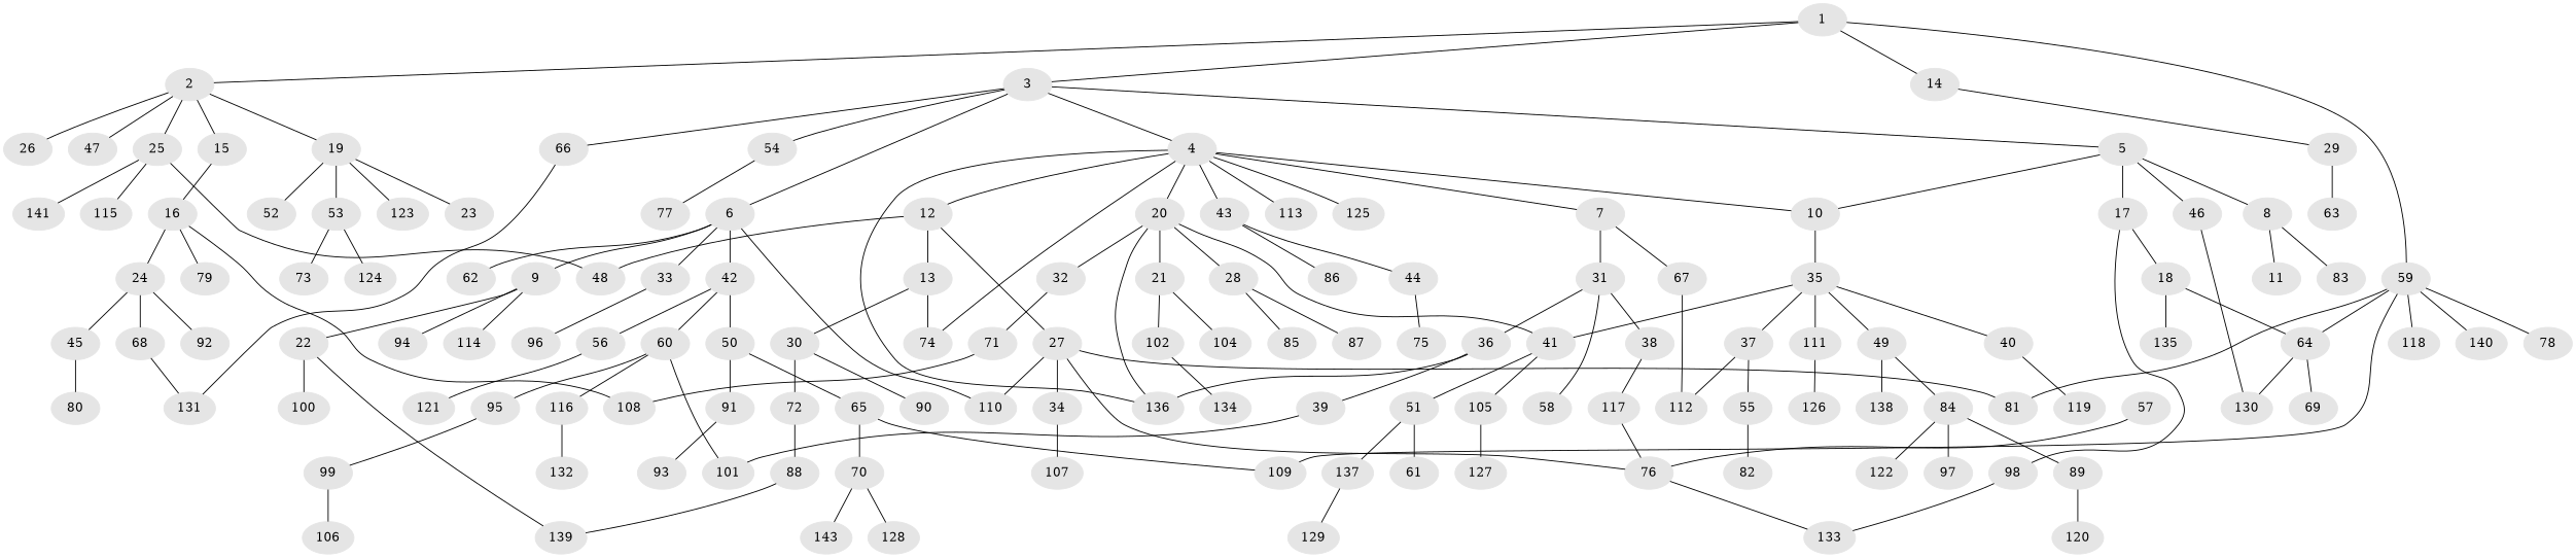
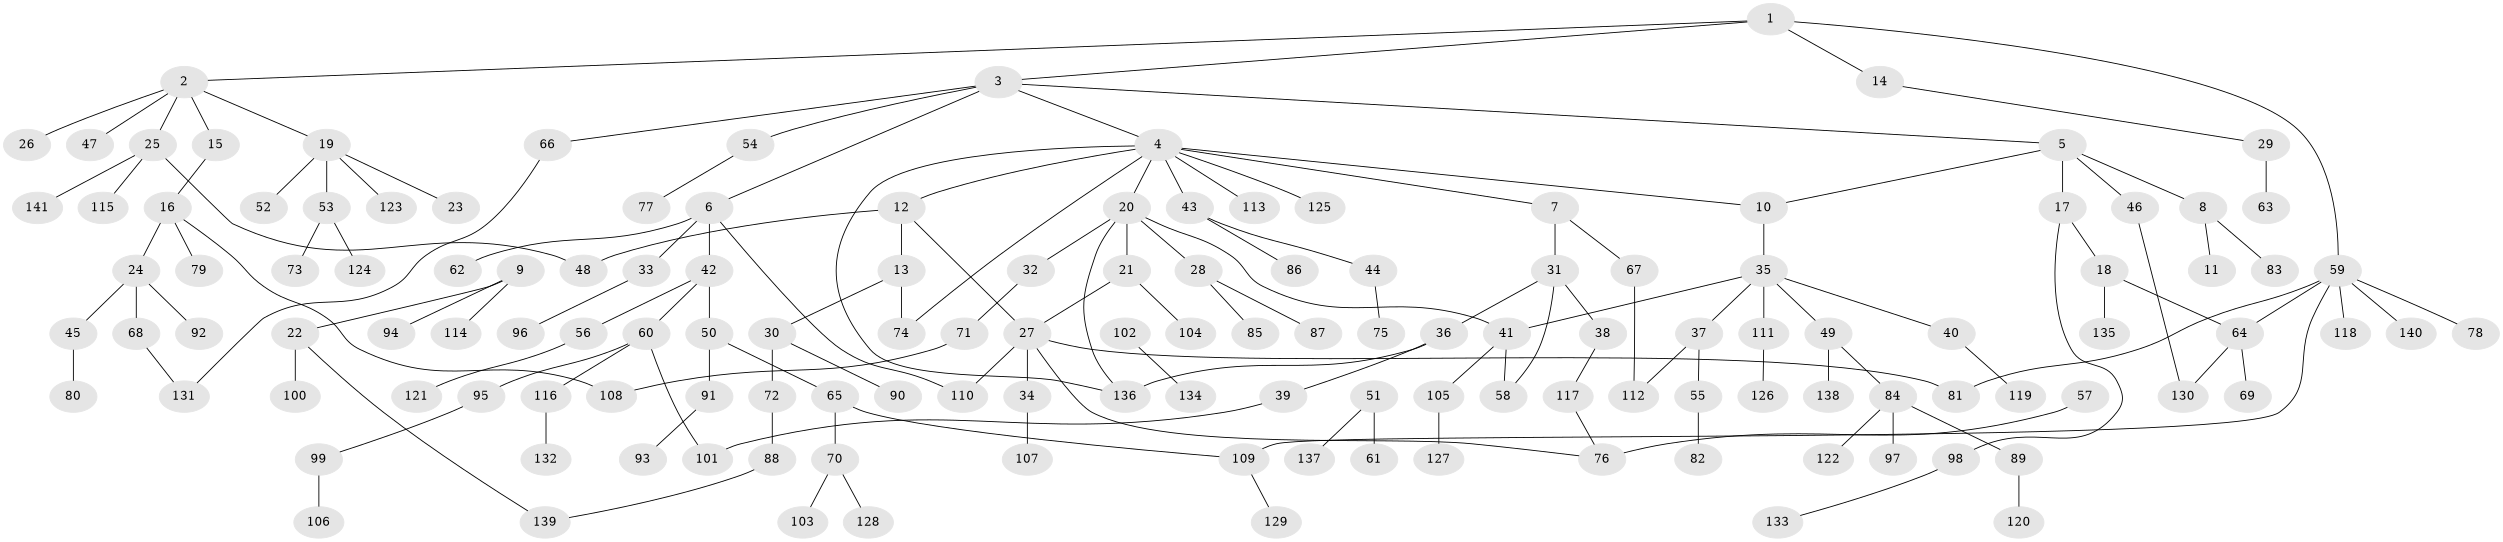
  graph {
    node [color=gray90 style=filled]
    1
    2
    3
    14
    59
    15
    19
    25
    26
    47
    4
    5
    6
    54
    66
    29
    64
    81
    78
    109
    118
    140
    16
    23
    52
    53
    123
    48
    115
    141
    7
    10
    12
    20
    43
    74
    113
    125
    136
    8
    17
    46
    9
    33
    42
    62
    110
    77
    131
    31
    67
    35
    13
    27
    21
    28
    32
    41
    44
    86
    11
    83
    18
    98
    130
    22
    94
    114
    96
    50
    56
    60
    36
    38
    58
    112
    100
    139
    37
    40
    49
    111
    30
    34
    76
    57
    72
    90
    63
    24
    79
    108
    45
    68
    92
    135
    133
    69
    73
    124
    102
    104
    85
    87
    71
    51
    105
    134
    80
    107
    88
    39
    117
    55
    119
    84
    138
    126
    101
    82
    61
    137
    127
    65
    91
    121
    95
    116
    75
    89
    97
    122
    70
    93
    129
    99
    132
-   103 [label=143]
+   103
    128
    120
    106
    1 -- 2
    1 -- 3
    1 -- 14
    1 -- 59
    2 -- 15
    2 -- 19
    2 -- 25
    2 -- 26
    2 -- 47
    3 -- 4
    3 -- 5
    3 -- 6
    3 -- 54
    3 -- 66
    14 -- 29
    59 -- 64
    59 -- 81
    59 -- 78
    59 -- 109
    59 -- 118
    59 -- 140
    15 -- 16
    19 -- 23
    19 -- 52
    19 -- 53
    19 -- 123
    25 -- 48
    25 -- 115
    25 -- 141
    4 -- 7
    4 -- 10
    4 -- 12
    4 -- 20
    4 -- 43
    4 -- 74
    4 -- 113
    4 -- 125
    4 -- 136
    5 -- 10
    5 -- 8
    5 -- 17
    5 -- 46
-   6 -- 9
    6 -- 33
    6 -- 42
    6 -- 62
    6 -- 110
    54 -- 77
    66 -- 131
    29 -- 63
    64 -- 130
    64 -- 69
-   137 -- 129
+   109 -- 129
    16 -- 24
    16 -- 79
    16 -- 108
    53 -- 73
    53 -- 124
    7 -- 31
    7 -- 67
    10 -- 35
    12 -- 48
    12 -- 13
    12 -- 27
    20 -- 136
    20 -- 21
    20 -- 28
    20 -- 32
    20 -- 41
    43 -- 44
    43 -- 86
    8 -- 11
    8 -- 83
    17 -- 18
    17 -- 98
    46 -- 130
    9 -- 22
    9 -- 94
    9 -- 114
    33 -- 96
    42 -- 50
    42 -- 56
    42 -- 60
    31 -- 36
    31 -- 38
    31 -- 58
    67 -- 112
    35 -- 41
    35 -- 37
    35 -- 40
    35 -- 49
    35 -- 111
    13 -- 74
    13 -- 30
    27 -- 81
    27 -- 110
    27 -- 34
    27 -- 76
-   21 -- 102
+   21 -- 27
    21 -- 104
    28 -- 85
    28 -- 87
    32 -- 71
-   41 -- 51
+   41 -- 58
    41 -- 105
    44 -- 75
    18 -- 64
    18 -- 135
    98 -- 133
    22 -- 100
    22 -- 139
    50 -- 65
    50 -- 91
    56 -- 121
    60 -- 101
    60 -- 95
    60 -- 116
    36 -- 136
    36 -- 39
    38 -- 117
    37 -- 112
    37 -- 55
    40 -- 119
    49 -- 84
    49 -- 138
    111 -- 126
    30 -- 72
    30 -- 90
    34 -- 107
-   76 -- 133
    57 -- 76
    72 -- 88
    24 -- 45
    24 -- 68
    24 -- 92
    45 -- 80
    68 -- 131
    102 -- 134
    71 -- 108
    51 -- 61
    51 -- 137
    105 -- 127
    88 -- 139
    39 -- 101
    117 -- 76
    55 -- 82
    84 -- 89
    84 -- 97
    84 -- 122
    65 -- 109
    65 -- 70
    91 -- 93
    95 -- 99
    116 -- 132
    89 -- 120
    70 -- 103
    70 -- 128
    99 -- 106
  }
